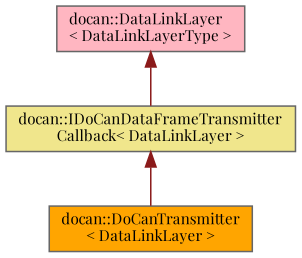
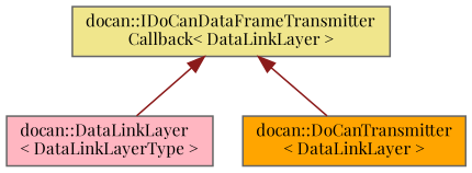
  digraph {
    fontname="Playfair Display"
    rankdir=TB
    node [color=grey40 fontname="Playfair Display" fontsize=10 shape=box style=filled]
    edge [color=firebrick4 dir=back fontname="Playfair Display" fontsize=10 labelfontname=Helvetica labelfontsize=10 style=solid]
    n1 [fillcolor=khaki height=0.2 label="docan::IDoCanDataFrameTransmitter\lCallback\< DataLinkLayer \>" width=0.4]
    n2 [fillcolor=lightpink height=0.2 label="docan::DataLinkLayer\l\< DataLinkLayerType \>" width=0.4]
    n3 [fillcolor=orange height=0.2 label="docan::DoCanTransmitter\l\< DataLinkLayer \>" width=0.4]
-   n2 -> n1
+   n1 -> n2
    n1 -> n3
  }
